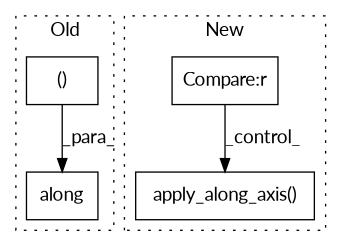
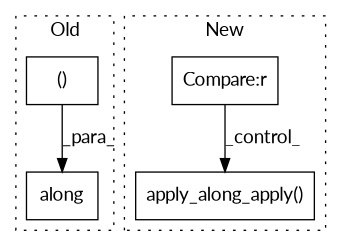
  digraph {
    fontname=Lato
    node [fontname=Lato shape=box]
    edge [fontname=Lato]
    n1 [a=54 l=13 label="()" s=7452]
    n2 [a=93 l=7 label=along s=7433]
-   n3 [a=75 l="20,38" label="apply_along_axis()" s="7265,7313"]
+   n3 [a=75 l="20,38" label="apply_along_apply()" s="7265,7313"]
    n4 [a=40 l=33 label="Compare:r" s=6305]
    subgraph cluster_1 {
      label=Old
      style=dotted
      n1
      n2
    }
    subgraph cluster_2 {
      label=New
      style=dotted
      n3
      n4
    }
    n1 -> n2 [label=_para_]
    n4 -> n3 [label=_control_]
  }
